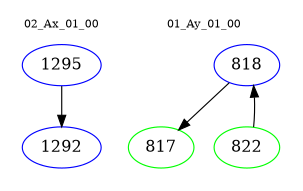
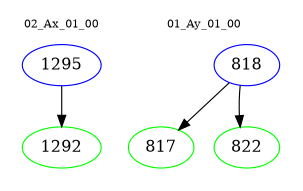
  digraph {
    node [color=blue]
    edge [color=black]
    n1 [label=1295]
-   n2 [label=1292]
+   n2 [color=green label=1292]
    n3 [label=818]
    n4 [color=green label=817]
    n5 [color=green label=822]
    subgraph cluster_1 {
      color=white
      fontsize=10
      label="02_Ax_01_00"
      n1
      n2
    }
    subgraph cluster_2 {
      color=white
      fontsize=10
      label="01_Ay_01_00"
      n3
      n4
      n5
    }
    n1 -> n2
    n3 -> n4
-   n5 -> n3
+   n3 -> n5
  }
